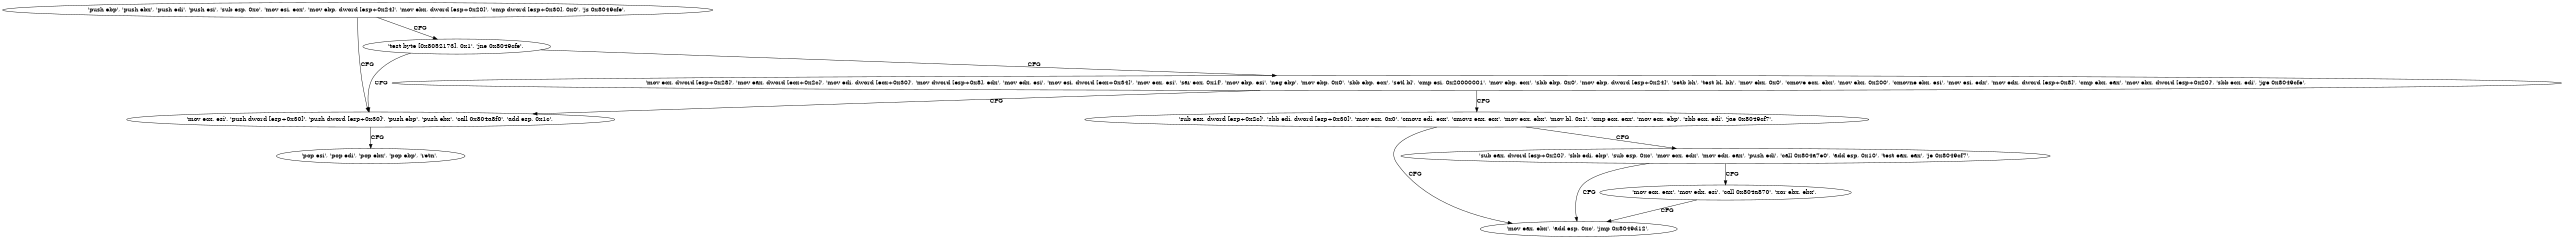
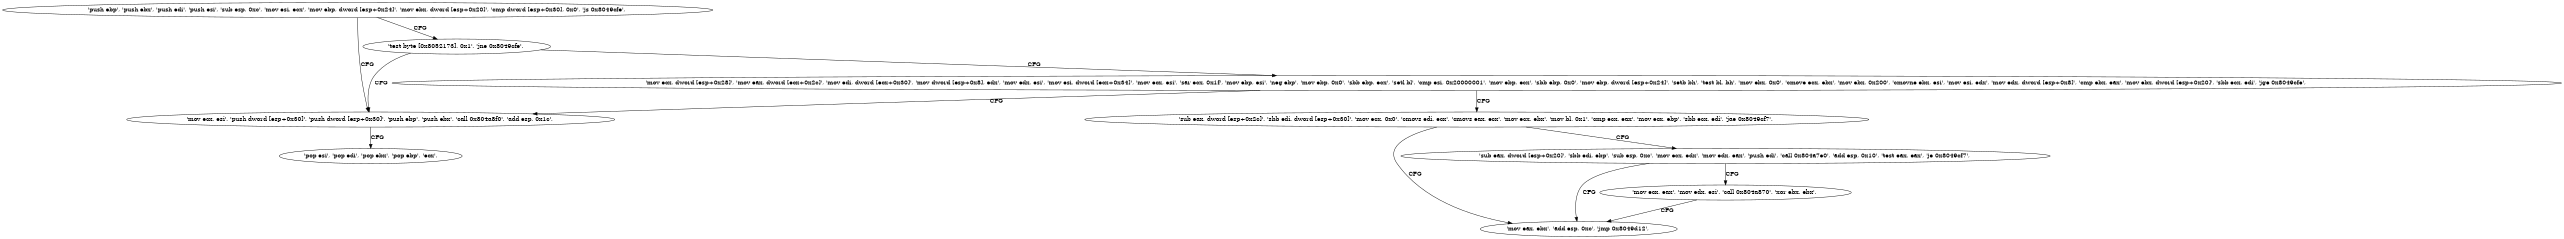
  digraph {
    n1 [label="'push ebp', 'push ebx', 'push edi', 'push esi', 'sub esp, 0xc', 'mov esi, ecx', 'mov ebp, dword [esp+0x24]', 'mov ebx, dword [esp+0x20]', 'cmp dword [esp+0x30], 0x0', 'js 0x8049cfe', "]
    n2 [label="'mov ecx, esi', 'push dword [esp+0x30]', 'push dword [esp+0x30]', 'push ebp', 'push ebx', 'call 0x804a8f0', 'add esp, 0x1c', "]
    n3 [label="'test byte [0x8052173], 0x1', 'jne 0x8049cfe', "]
-   n4 [label="'pop esi', 'pop edi', 'pop ebx', 'pop ebp', 'retn', "]
+   n4 [label="'pop esi', 'pop edi', 'pop ebx', 'pop ebp', 'ecx',"]
    n5 [label="'mov ecx, dword [esp+0x28]', 'mov eax, dword [ecx+0x2c]', 'mov edi, dword [ecx+0x30]', 'mov dword [esp+0x8], edx', 'mov edx, esi', 'mov esi, dword [ecx+0x34]', 'mov ecx, esi', 'sar ecx, 0x1f', 'mov ebp, esi', 'neg ebp', 'mov ebp, 0x0', 'sbb ebp, ecx', 'setl bl', 'cmp esi, 0x20000001', 'mov ebp, ecx', 'sbb ebp, 0x0', 'mov ebp, dword [esp+0x24]', 'setb bh', 'test bl, bh', 'mov ebx, 0x0', 'cmove ecx, ebx', 'mov ebx, 0x200', 'cmovne ebx, esi', 'mov esi, edx', 'mov edx, dword [esp+0x8]', 'cmp ebx, eax', 'mov ebx, dword [esp+0x20]', 'sbb ecx, edi', 'jge 0x8049cfe', "]
    n6 [label="'sub eax, dword [esp+0x2c]', 'sbb edi, dword [esp+0x30]', 'mov ecx, 0x0', 'cmovs edi, ecx', 'cmovs eax, ecx', 'mov ecx, ebx', 'mov bl, 0x1', 'cmp ecx, eax', 'mov ecx, ebp', 'sbb ecx, edi', 'jae 0x8049cf7', "]
    n7 [label="'mov eax, ebx', 'add esp, 0xc', 'jmp 0x8049d12', "]
    n8 [label="'sub eax, dword [esp+0x20]', 'sbb edi, ebp', 'sub esp, 0xc', 'mov ecx, edx', 'mov edx, eax', 'push edi', 'call 0x804a7e0', 'add esp, 0x10', 'test eax, eax', 'je 0x8049cf7', "]
    n9 [label="'mov ecx, eax', 'mov edx, esi', 'call 0x804a870', 'xor ebx, ebx', "]
    n1 -> n2 [label=CFG]
    n1 -> n3 [label=CFG]
    n2 -> n4 [label=CFG]
    n3 -> n2 [label=CFG]
    n3 -> n5 [label=CFG]
    n5 -> n2 [label=CFG]
    n5 -> n6 [label=CFG]
    n6 -> n7 [label=CFG]
    n6 -> n8 [label=CFG]
    n8 -> n7 [label=CFG]
    n8 -> n9 [label=CFG]
    n9 -> n7 [label=CFG]
  }
